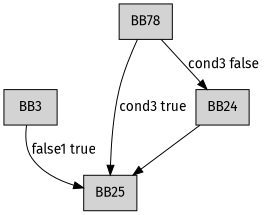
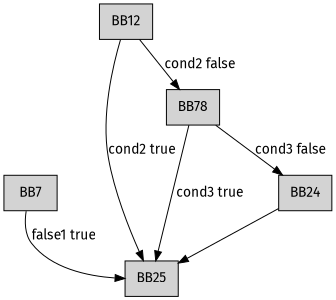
  digraph {
    fontname="Fira Sans"
    node [fontname="Fira Sans" shape=box style=filled]
    edge [fontname="Fira Sans"]
-   n1 [label=BB3]
+   n1 [label=BB7]
    n2 [label=BB25]
+   n3 [label=BB12]
    n4 [label=BB78]
    n5 [label=BB24]
    n1 -> n2 [label="false1 true"]
+   n3 -> n2 [label="cond2 true"]
+   n3 -> n4 [label="cond2 false"]
    n4 -> n2 [label="cond3 true"]
    n4 -> n5 [label="cond3 false"]
    n5 -> n2
  }
